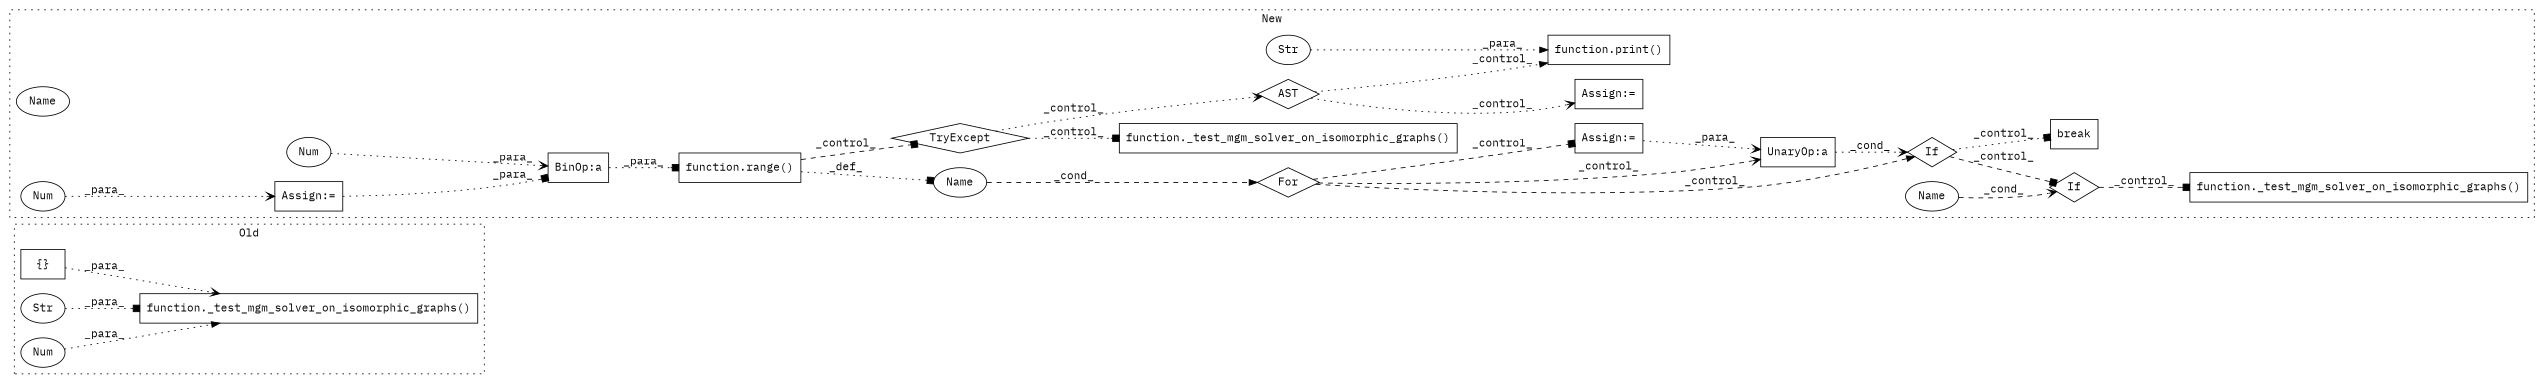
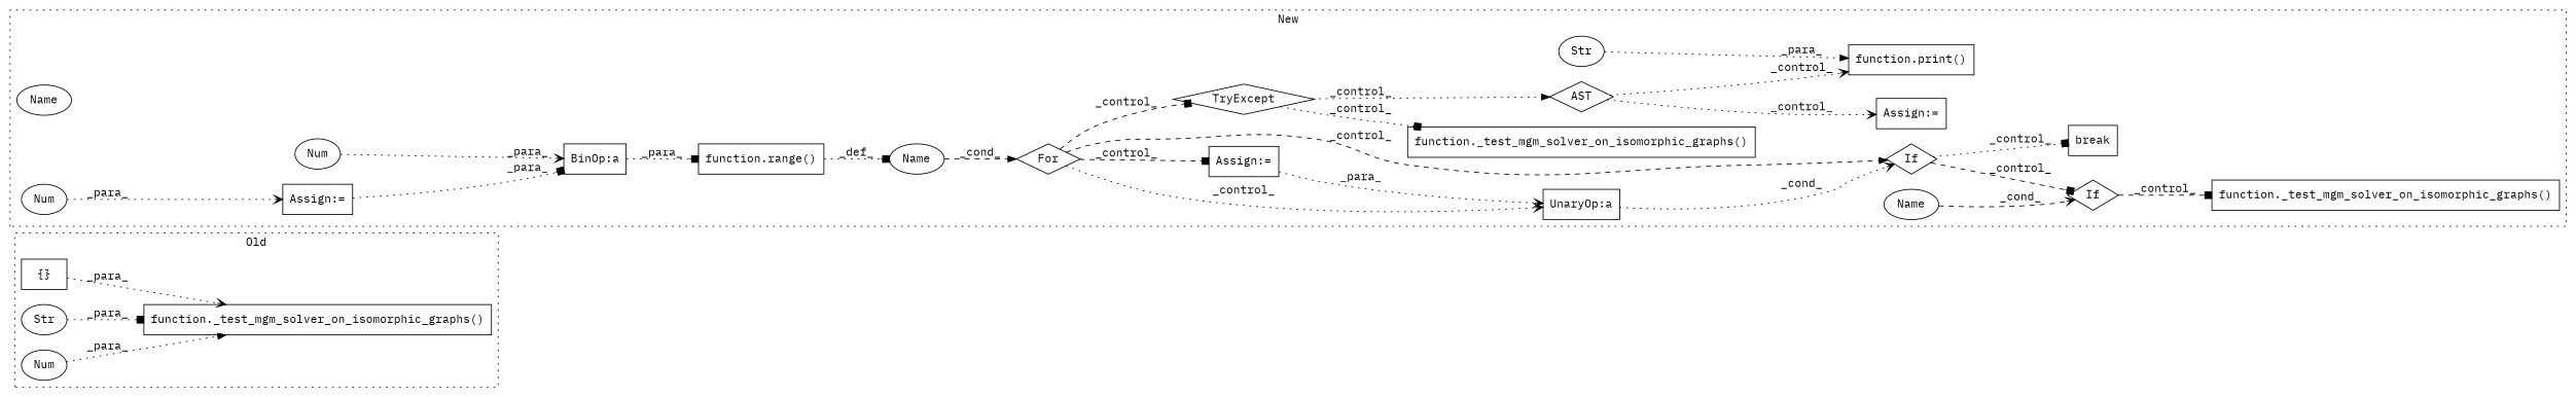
  digraph {
    fontname="IBM Plex Mono"
    rankdir=LR
    node [a=75 fontname="IBM Plex Mono" l=3 s=9444 shape=box]
    edge [arrowhead=vee fontname="IBM Plex Mono" style=dotted]
    n1 [l="38,1" label="function._test_mgm_solver_on_isomorphic_graphs()" s="8540,9103"]
    n2 [a=95 l="11,7" label="{}" s="8635,9063"]
    n3 [a=66 l=12 label=Str s=8621 shape=ellipse]
    n4 [a=76 l=2 label=Num s=8601 shape=ellipse]
    n5 [l="38,5" label="function._test_mgm_solver_on_isomorphic_graphs()" s="9465,9504"]
    n6 [a=96 label=If s=9398 shape=diamond]
    n7 [a=61 l=14 label="UnaryOp:a" s=9401]
    n8 [a=96 label=If s=9441 shape=diamond]
    n9 [a=82 label="BinOp:a" s=9127]
    n10 [a=2 l="7,0" label=AST s="9243,0" shape=diamond]
    n11 [l="6,1" label="function.range()" s="9110,9131"]
    n12 [a=94 l=5 label=break s=9430]
    n13 [l="6,1" label="function.print()" s="9286,9356"]
    n14 [a=66 l=59 label=Str s=9292 shape=ellipse]
    n15 [l="38,5" label="function._test_mgm_solver_on_isomorphic_graphs()" s="9189,9228"]
    n16 [a=87 l=1 label=Name s=9105 shape=ellipse]
    n17 [a=71 l=18 label=TryExcept s=9171 shape=diamond]
    n18 [a=87 l=10 label=Name shape=ellipse]
    n19 [a=107 l="4,11" label=For s="9101,9132" shape=diamond]
    n20 [a=76 l=1 label=Num s=9130 shape=ellipse]
    n21 [a=68 label="Assign:=" s=9153]
    n22 [a=68 label="Assign:=" s=8551]
    n23 [a=76 l=1 label=Num s=8554 shape=ellipse]
    n24 [a=68 label="Assign:=" s=9381]
    n25 [a=87 l=10 label=Name shape=ellipse]
    subgraph cluster_1 {
      label=Old
      style=dotted
      n1
      n2
      n3
      n4
    }
    subgraph cluster_2 {
      label=New
      style=dotted
      n5
      n6
      n7
      n8
      n9
      n10
      n11
      n12
      n13
      n14
      n15
      n16
      n17
      n18
      n19
      n20
      n21
      n22
      n23
      n24
      n25
    }
    n2 -> n1 [label=_para_]
    n3 -> n1 [arrowhead=box label=_para_]
    n4 -> n1 [arrowhead=normal label=_para_]
    n6 -> n8 [arrowhead=box label=_control_ style=dashed]
    n6 -> n12 [arrowhead=box label=_control_]
    n7 -> n6 [label=_cond_]
    n8 -> n5 [arrowhead=box label=_control_ style=dashed]
    n9 -> n11 [arrowhead=box label=_para_]
-   n10 -> n13 [arrowhead=normal label=_control_]
+   n10 -> n13 [label=_control_]
    n10 -> n24 [label=_control_]
    n11 -> n16 [arrowhead=box label=_def_]
    n14 -> n13 [arrowhead=normal label=_para_]
    n16 -> n19 [arrowhead=normal label=_cond_ style=dashed]
-   n17 -> n10 [label=_control_]
+   n17 -> n10 [arrowhead=normal label=_control_]
    n17 -> n15 [arrowhead=box label=_control_]
    n19 -> n6 [arrowhead=normal label=_control_ style=dashed]
-   n19 -> n7 [label=_control_ style=dashed]
-   n11 -> n17 [arrowhead=box label=_control_ style=dashed]
+   n19 -> n7 [label=_control_]
+   n19 -> n17 [arrowhead=box label=_control_ style=dashed]
    n19 -> n21 [arrowhead=box label=_control_ style=dashed]
    n20 -> n9 [label=_para_]
    n21 -> n7 [label=_para_]
    n22 -> n9 [arrowhead=box label=_para_]
    n23 -> n22 [label=_para_]
    n25 -> n8 [label=_cond_ style=dashed]
  }
